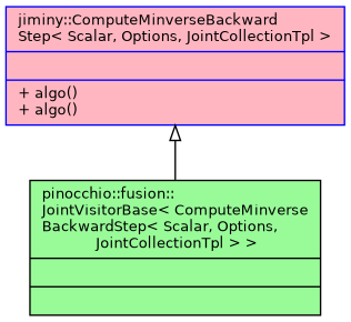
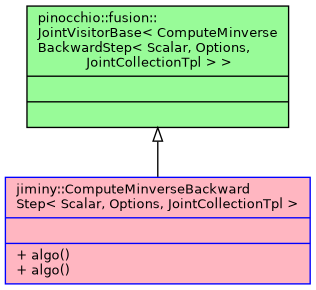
  digraph {
    node [fontname=Helvetica fontsize=10 shape=record style=filled]
    n1 [color=blue fillcolor=lightpink fontcolor=black height=0.2 label="{jiminy::ComputeMinverseBackward\lStep\< Scalar, Options, JointCollectionTpl \>\n||+ algo()\l+ algo()\l}" width=0.4]
    n2 [color=black fillcolor=palegreen height=0.2 label="{pinocchio::fusion::\lJointVisitorBase\< ComputeMinverse\lBackwardStep\< Scalar, Options,\l JointCollectionTpl \> \>\n||}" width=0.4]
-   n1 -> n2 [arrowtail=onormal color=black dir=back fontname=Helvetica fontsize=10 labelfontname=Helvetica labelfontsize=10 style=solid]
+   n2 -> n1 [arrowtail=onormal color=black dir=back fontname=Helvetica fontsize=10 labelfontname=Helvetica labelfontsize=10 style=solid]
  }
